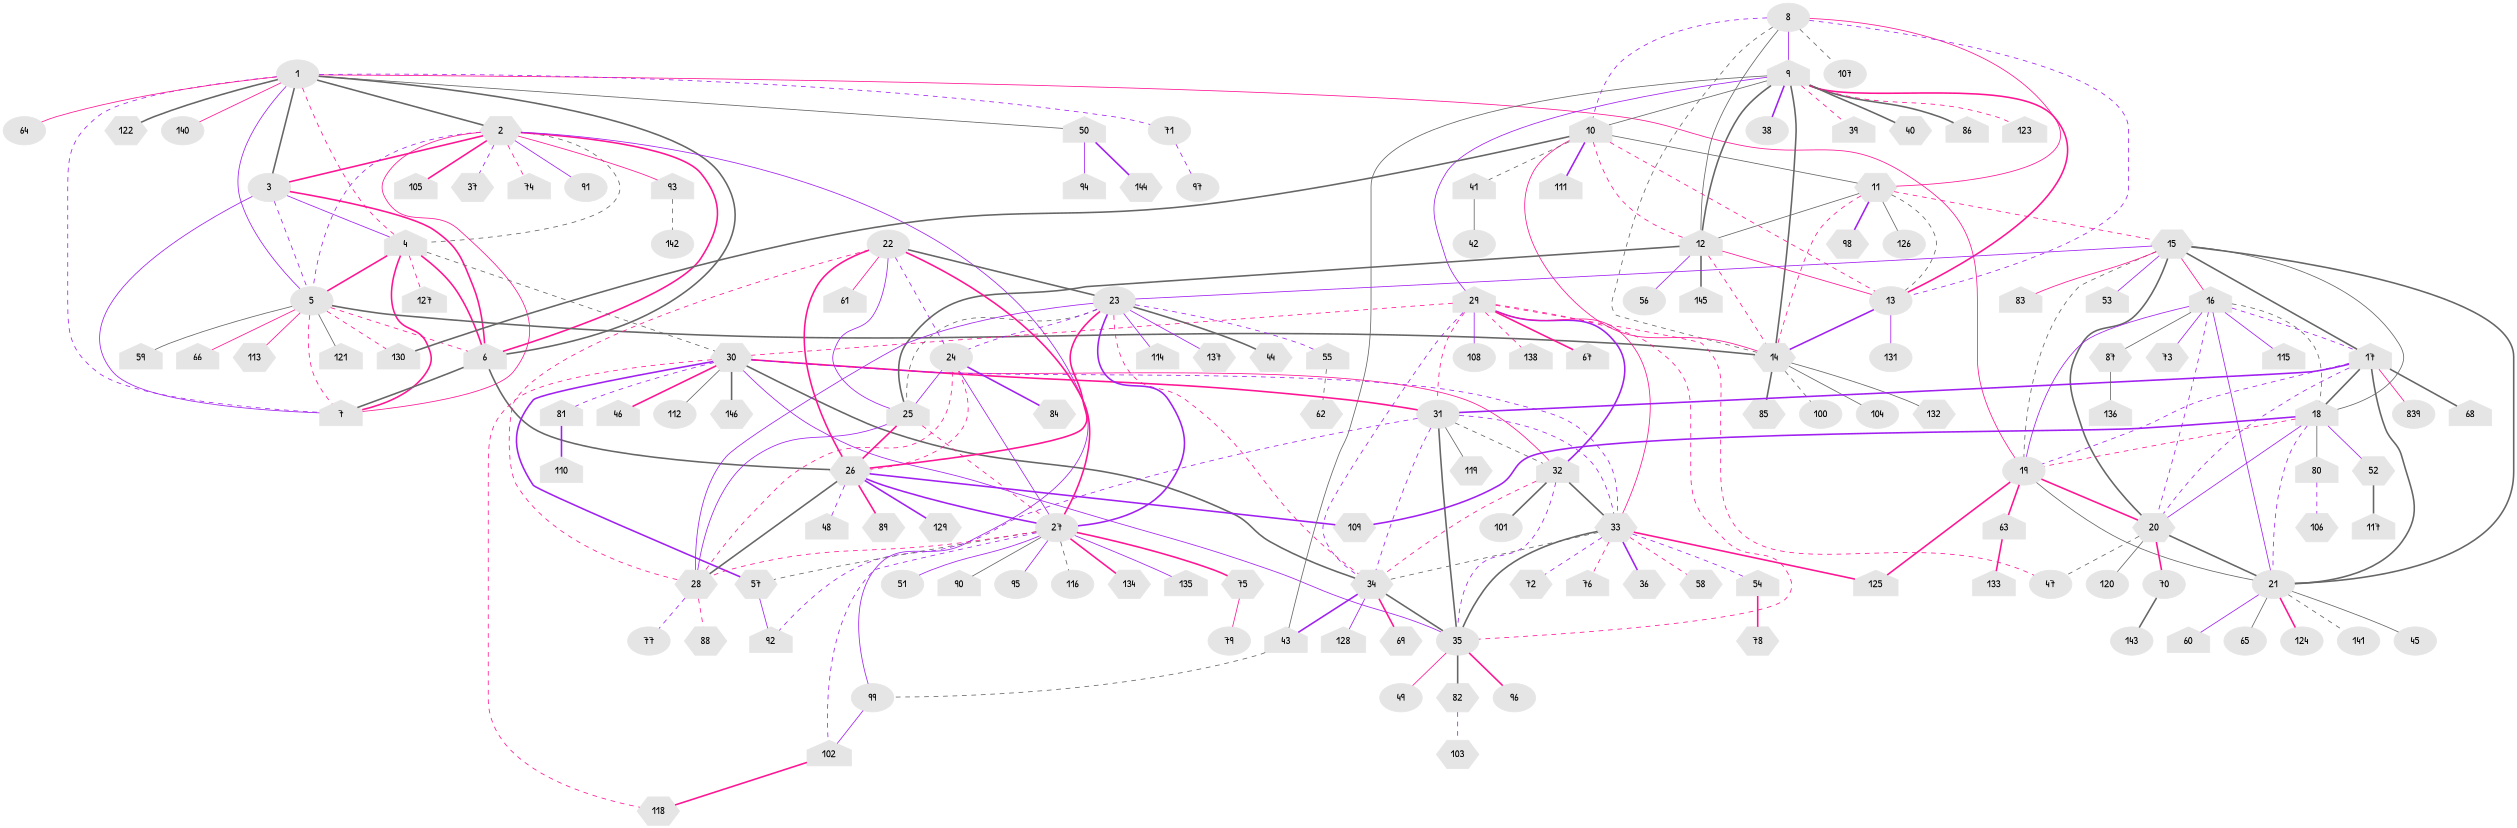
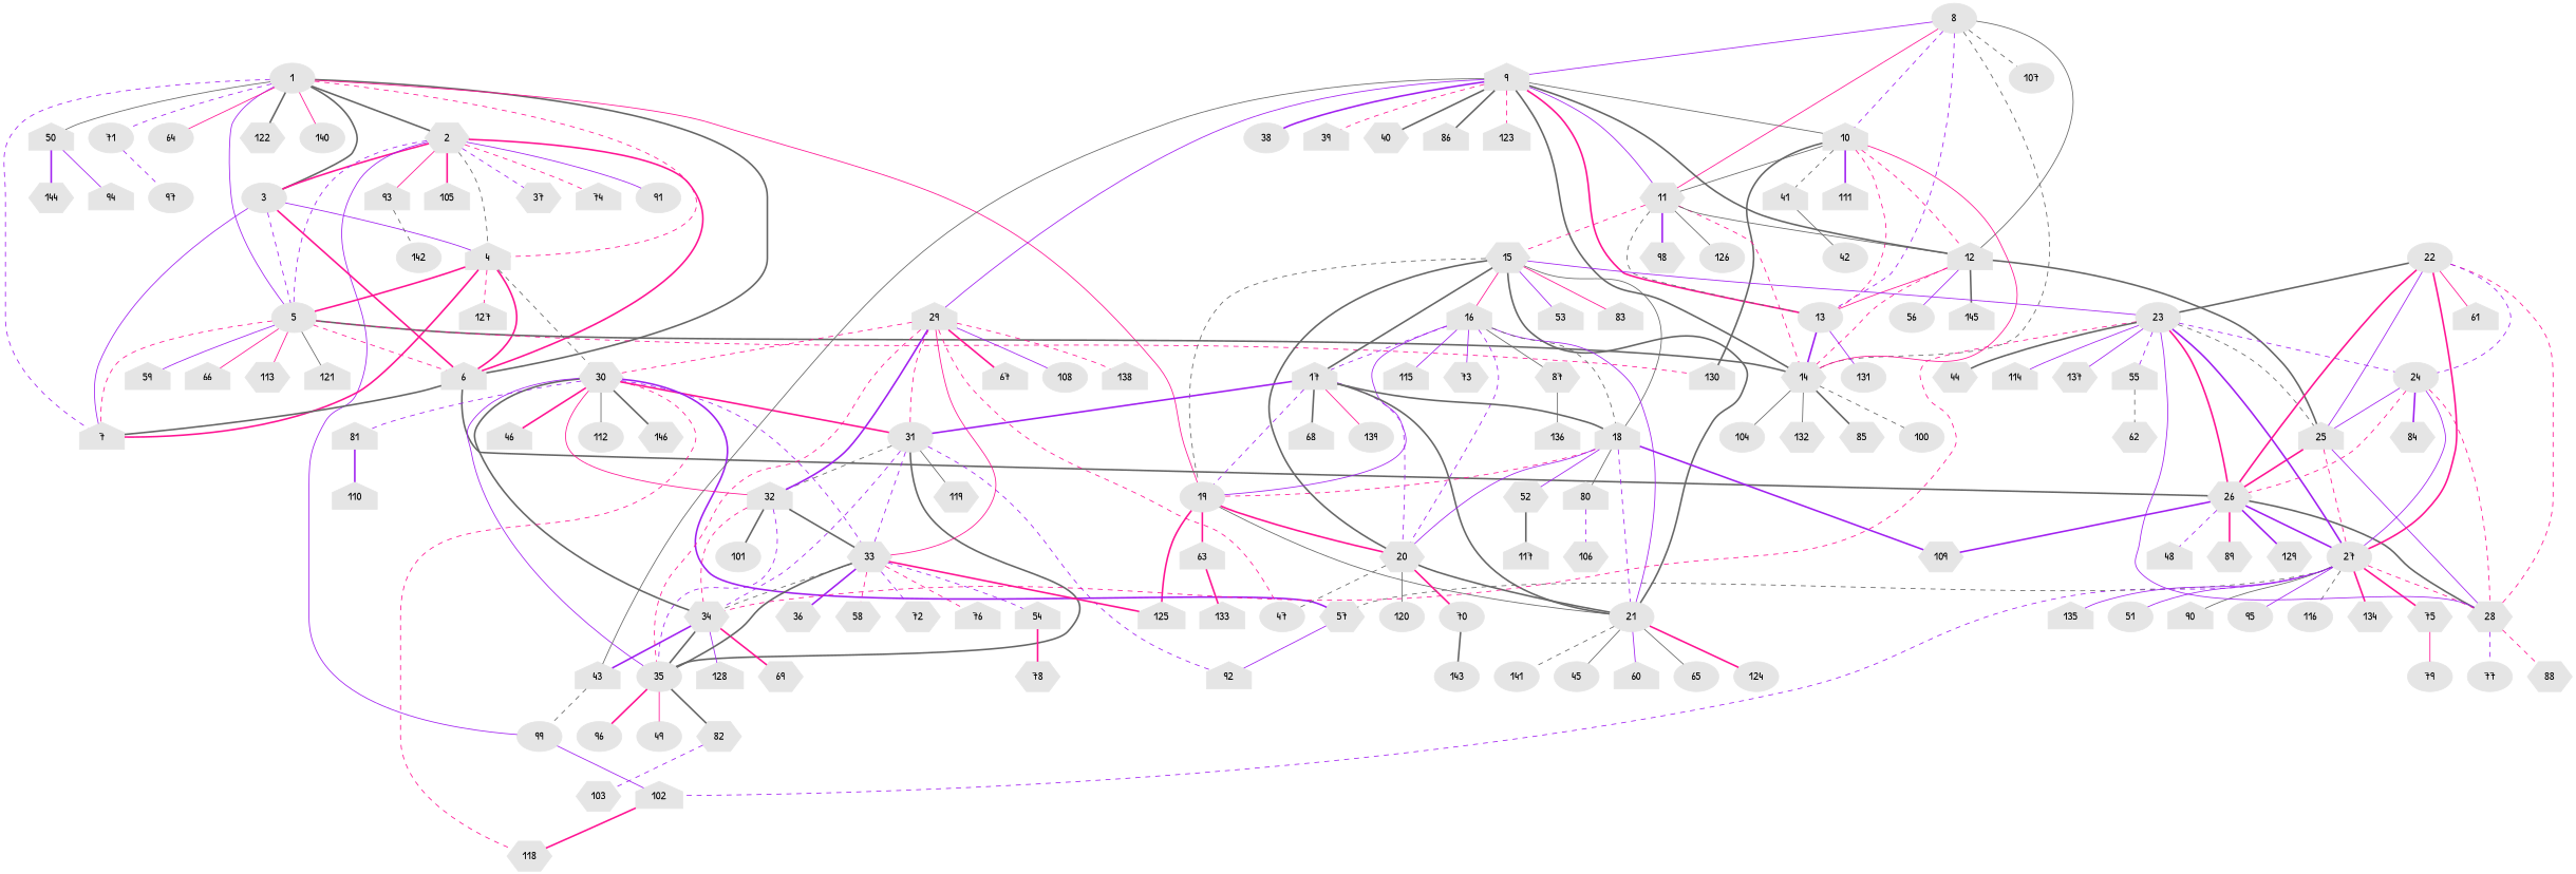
  graph {
    fontname="Patrick Hand"
    node [color=gray90 fontname="Patrick Hand" shape=house style=filled]
    edge [color=purple fontname="Patrick Hand" style=bold]
    1 [shape=ellipse]
    2 [shape=hexagon]
    3 [shape=ellipse]
    4
    5 [shape=ellipse]
    6
    7
    19 [shape=ellipse]
    50
    64 [shape=ellipse]
    71 [shape=ellipse]
    122 [shape=hexagon]
    140 [shape=ellipse]
    37 [shape=hexagon]
    74
    91 [shape=ellipse]
    93
    99 [shape=ellipse]
    105
    30 [shape=hexagon]
    127
    14 [shape=hexagon]
    59
    66
    113 [shape=hexagon]
    121
    130
    26 [shape=hexagon]
    20 [shape=hexagon]
    21 [shape=ellipse]
    63
    125
    94
    144 [shape=hexagon]
    97 [shape=ellipse]
    142 [shape=ellipse]
    102
    31 [shape=ellipse]
    34 [shape=hexagon]
    57 [shape=hexagon]
    32
    33 [shape=hexagon]
    35 [shape=ellipse]
    46
    81
    112 [shape=ellipse]
    118 [shape=hexagon]
    146 [shape=hexagon]
    85 [shape=hexagon]
    100 [shape=ellipse]
    104 [shape=ellipse]
    132 [shape=hexagon]
    109 [shape=hexagon]
    27 [shape=ellipse]
    28 [shape=hexagon]
    48
    89 [shape=hexagon]
    129 [shape=hexagon]
    8 [shape=ellipse]
    9
    10
    11 [shape=hexagon]
    12
    13 [shape=ellipse]
    107 [shape=ellipse]
    29
    38 [shape=ellipse]
    39
    40 [shape=hexagon]
    43
    86
    123
    41
    111
    15 [shape=hexagon]
    98 [shape=hexagon]
    126 [shape=ellipse]
    25
    56 [shape=ellipse]
    145
    131 [shape=ellipse]
    47 [shape=ellipse]
    67
    108 [shape=ellipse]
    138
    42 [shape=ellipse]
    16
    17
    18
    23 [shape=ellipse]
    53
    83
    73 [shape=hexagon]
    87 [shape=hexagon]
    115
    68
-   139 [shape=ellipse label=839]
+   139 [shape=ellipse]
    52 [shape=hexagon]
    80
    70 [shape=ellipse]
    120 [shape=ellipse]
    45 [shape=ellipse]
    60
    65 [shape=ellipse]
    124 [shape=ellipse]
    141 [shape=ellipse]
    24 [shape=ellipse]
    44 [shape=hexagon]
    55
    114
    137 [shape=hexagon]
    136
    92
    119 [shape=hexagon]
    117
    106 [shape=hexagon]
    133
    143 [shape=ellipse]
    22 [shape=ellipse]
    61
    84 [shape=hexagon]
    51 [shape=ellipse]
    75 [shape=hexagon]
    90
    95 [shape=ellipse]
    116 [shape=ellipse]
    134 [shape=hexagon]
    135
    77 [shape=ellipse]
    88 [shape=hexagon]
    69 [shape=hexagon]
    128
    62 [shape=hexagon]
    79 [shape=ellipse]
    101 [shape=ellipse]
    36 [shape=hexagon]
    54
    58 [shape=hexagon]
    72 [shape=hexagon]
    76
    49 [shape=ellipse]
    82 [shape=hexagon]
    96 [shape=ellipse]
    110
    78 [shape=hexagon]
    103 [shape=hexagon]
    1 -- 2 [color=gray40]
    1 -- 3 [color=gray40]
    1 -- 4 [color=deeppink style=dashed]
    1 -- 5 [style=solid]
    1 -- 6 [color=gray40]
    1 -- 7 [style=dashed]
    1 -- 19 [color=deeppink style=solid]
    1 -- 50 [color=gray40 style=solid]
    1 -- 64 [color=deeppink style=solid]
    1 -- 71 [style=dashed]
    1 -- 122 [color=gray40]
    1 -- 140 [color=deeppink style=solid]
    2 -- 3 [color=deeppink]
    2 -- 4 [color=gray40 style=dashed]
    2 -- 5 [style=dashed]
    2 -- 6 [color=deeppink]
-   2 -- 7 [color=deeppink style=solid]
    2 -- 37 [style=dashed]
    2 -- 74 [color=deeppink style=dashed]
    2 -- 91 [style=solid]
    2 -- 93 [color=deeppink style=solid]
    2 -- 99 [style=solid]
    2 -- 105 [color=deeppink]
    3 -- 4 [style=solid]
    3 -- 5 [style=dashed]
    3 -- 6 [color=deeppink]
    3 -- 7 [style=solid]
    4 -- 5 [color=deeppink]
    4 -- 6 [color=deeppink]
    4 -- 7 [color=deeppink]
    4 -- 30 [color=gray40 style=dashed]
    4 -- 127 [color=deeppink style=dashed]
    5 -- 6 [color=deeppink style=dashed]
    5 -- 7 [color=deeppink style=dashed]
    5 -- 14 [color=gray40]
-   5 -- 59 [color=gray40 style=solid]
+   5 -- 59 [style=solid]
    5 -- 66 [color=deeppink style=solid]
    5 -- 113 [color=deeppink style=solid]
    5 -- 121 [color=gray40 style=solid]
    5 -- 130 [color=deeppink style=dashed]
    6 -- 7 [color=gray40]
    6 -- 26 [color=gray40]
    19 -- 20 [color=deeppink]
    19 -- 21 [color=gray40 style=solid]
    19 -- 63 [color=deeppink]
    19 -- 125 [color=deeppink]
    50 -- 94 [style=solid]
    50 -- 144
    71 -- 97 [style=dashed]
    93 -- 142 [color=gray40 style=dashed]
    99 -- 102 [style=solid]
    30 -- 31 [color=deeppink]
    30 -- 34 [color=gray40]
    30 -- 57
    30 -- 32 [color=deeppink style=solid]
    30 -- 33 [style=dashed]
    30 -- 35 [style=solid]
    30 -- 46 [color=deeppink]
    30 -- 81 [style=dashed]
    30 -- 112 [color=gray40 style=solid]
    30 -- 118 [color=deeppink style=dashed]
    30 -- 146 [color=gray40]
    14 -- 85 [color=gray40]
    14 -- 100 [color=gray40 style=dashed]
    14 -- 104 [color=gray40 style=solid]
    14 -- 132 [color=gray40 style=solid]
    26 -- 109
    26 -- 27
    26 -- 28 [color=gray40]
    26 -- 48 [style=dashed]
    26 -- 89 [color=deeppink]
    26 -- 129
    20 -- 21 [color=gray40]
    20 -- 47 [color=gray40 style=dashed]
    20 -- 70 [color=deeppink]
    20 -- 120 [color=gray40 style=solid]
    21 -- 45 [color=gray40 style=solid]
    21 -- 60 [style=solid]
    21 -- 65 [color=gray40 style=solid]
    21 -- 124 [color=deeppink]
    21 -- 141 [color=gray40 style=dashed]
    63 -- 133 [color=deeppink]
    102 -- 118 [color=deeppink]
    31 -- 34 [style=dashed]
    31 -- 32 [color=gray40 style=dashed]
    31 -- 33 [style=dashed]
    31 -- 35 [color=gray40]
    31 -- 92 [style=dashed]
    31 -- 119 [color=gray40 style=solid]
    34 -- 35 [color=gray40]
    34 -- 43
    34 -- 69 [color=deeppink]
    34 -- 128 [style=solid]
    57 -- 92 [style=solid]
    32 -- 34 [color=deeppink style=dashed]
    32 -- 33 [color=gray40]
    32 -- 35 [style=dashed]
    32 -- 101 [color=gray40]
    33 -- 125 [color=deeppink]
    33 -- 34 [color=gray40 style=dashed]
    33 -- 35 [color=gray40]
    33 -- 36
    33 -- 54 [style=dashed]
    33 -- 58 [color=deeppink style=dashed]
    33 -- 72 [style=dashed]
    33 -- 76 [color=deeppink style=dashed]
    35 -- 49 [color=deeppink style=solid]
    35 -- 82 [color=gray40]
    35 -- 96 [color=deeppink]
    81 -- 110
    27 -- 102 [style=dashed]
    27 -- 57 [color=gray40 style=dashed]
    27 -- 28 [color=deeppink style=dashed]
    27 -- 51 [style=solid]
    27 -- 75 [color=deeppink]
    27 -- 90 [color=gray40 style=solid]
    27 -- 95 [style=solid]
    27 -- 116 [color=gray40 style=dashed]
    27 -- 134 [color=deeppink]
    27 -- 135 [style=solid]
    28 -- 77 [style=dashed]
    28 -- 88 [color=deeppink style=dashed]
    8 -- 14 [color=gray40 style=dashed]
    8 -- 9 [style=solid]
    8 -- 10 [style=dashed]
    8 -- 11 [color=deeppink style=solid]
    8 -- 12 [color=gray40 style=solid]
    8 -- 13 [style=dashed]
    8 -- 107 [color=gray40 style=dashed]
    9 -- 14 [color=gray40]
    9 -- 10 [color=gray40 style=solid]
+   9 -- 11 [style=solid]
    9 -- 12 [color=gray40]
    9 -- 13 [color=deeppink]
    9 -- 29 [style=solid]
    9 -- 38
    9 -- 39 [color=deeppink style=dashed]
    9 -- 40 [color=gray40]
    9 -- 43 [color=gray40 style=solid]
    9 -- 86 [color=gray40]
    9 -- 123 [color=deeppink style=dashed]
    10 -- 14 [color=deeppink style=solid]
    10 -- 130 [color=gray40]
    10 -- 11 [color=gray40 style=solid]
    10 -- 12 [color=deeppink style=dashed]
    10 -- 13 [color=deeppink style=dashed]
    10 -- 41 [color=gray40 style=dashed]
    10 -- 111
    11 -- 14 [color=deeppink style=dashed]
    11 -- 12 [color=gray40 style=solid]
    11 -- 13 [color=gray40 style=dashed]
    11 -- 15 [color=deeppink style=dashed]
    11 -- 98
    11 -- 126 [color=gray40 style=solid]
    12 -- 14 [color=deeppink style=dashed]
    12 -- 13 [color=deeppink style=solid]
    12 -- 25 [color=gray40]
    12 -- 56 [style=solid]
    12 -- 145 [color=gray40]
    13 -- 14
    13 -- 131 [style=solid]
    29 -- 30 [color=deeppink style=dashed]
    29 -- 31 [color=deeppink style=dashed]
-   29 -- 34 [style=dashed]
    29 -- 32
    29 -- 33 [color=deeppink style=solid]
    29 -- 35 [color=deeppink style=dashed]
    29 -- 47 [color=deeppink style=dashed]
    29 -- 67 [color=deeppink]
    29 -- 108 [style=solid]
    29 -- 138 [color=deeppink style=dashed]
    43 -- 99 [color=gray40 style=dashed]
    41 -- 42 [color=gray40 style=solid]
    15 -- 19 [color=gray40 style=dashed]
    15 -- 20 [color=gray40]
    15 -- 21 [color=gray40]
    15 -- 16 [color=deeppink style=solid]
    15 -- 17 [color=gray40]
    15 -- 18 [color=gray40 style=solid]
    15 -- 23 [style=solid]
    15 -- 53 [style=solid]
    15 -- 83 [color=deeppink style=solid]
    25 -- 26 [color=deeppink]
    25 -- 27 [color=deeppink style=dashed]
    25 -- 28 [style=solid]
    16 -- 19 [style=solid]
    16 -- 20 [style=dashed]
    16 -- 21 [style=solid]
    16 -- 17 [style=dashed]
    16 -- 18 [color=gray40 style=dashed]
    16 -- 73 [style=solid]
    16 -- 87 [color=gray40 style=solid]
    16 -- 115 [style=solid]
    17 -- 19 [style=dashed]
    17 -- 20 [style=dashed]
    17 -- 21 [color=gray40]
    17 -- 31
    17 -- 18 [color=gray40]
    17 -- 68 [color=gray40]
    17 -- 139 [color=deeppink style=solid]
    18 -- 19 [color=deeppink style=dashed]
    18 -- 20 [style=solid]
    18 -- 21 [style=dashed]
    18 -- 109
    18 -- 52 [style=solid]
    18 -- 80 [color=gray40 style=solid]
    23 -- 26 [color=deeppink]
    23 -- 34 [color=deeppink style=dashed]
    23 -- 27
    23 -- 28 [style=solid]
    23 -- 25 [color=gray40 style=dashed]
    23 -- 24 [style=dashed]
    23 -- 44 [color=gray40]
    23 -- 55 [style=dashed]
    23 -- 114 [style=solid]
    23 -- 137 [style=solid]
    87 -- 136 [color=gray40 style=solid]
    52 -- 117 [color=gray40]
    80 -- 106 [style=dashed]
    70 -- 143 [color=gray40]
    24 -- 26 [color=deeppink style=dashed]
    24 -- 27 [style=solid]
    24 -- 28 [color=deeppink style=dashed]
    24 -- 25 [style=solid]
    24 -- 84
    55 -- 62 [color=gray40 style=dashed]
    22 -- 26 [color=deeppink]
    22 -- 27 [color=deeppink]
    22 -- 28 [color=deeppink style=dashed]
    22 -- 25 [style=solid]
    22 -- 23 [color=gray40]
    22 -- 24 [style=dashed]
    22 -- 61 [color=deeppink style=solid]
    75 -- 79 [color=deeppink style=solid]
    54 -- 78 [color=deeppink]
    82 -- 103 [style=dashed]
  }
